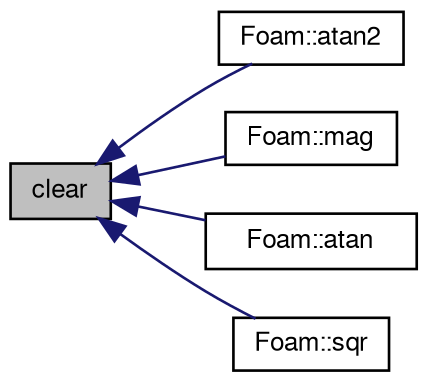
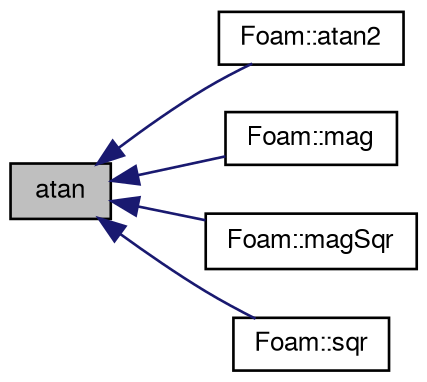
  digraph {
    rankdir=LR
    node [color=black fontname=FreeSans fontsize=10 shape=record]
    edge [color=midnightblue dir=back fontname=FreeSans fontsize=10 labelfontname=FreeSans labelfontsize=10 style=solid]
-   n1 [fillcolor=grey75 fontcolor=black height=0.2 label=clear style=filled width=0.4]
+   n1 [fillcolor=grey75 fontcolor=black height=0.2 label=atan style=filled width=0.4]
    n2 [height=0.2 label="Foam::atan2" width=0.4]
    n3 [height=0.2 label="Foam::mag" width=0.4]
-   n4 [height=0.2 label="Foam::atan" width=0.4]
+   n4 [height=0.2 label="Foam::magSqr" width=0.4]
    n5 [height=0.2 label="Foam::sqr" width=0.4]
    n1 -> n2
    n1 -> n3
    n1 -> n4
    n1 -> n5
  }
